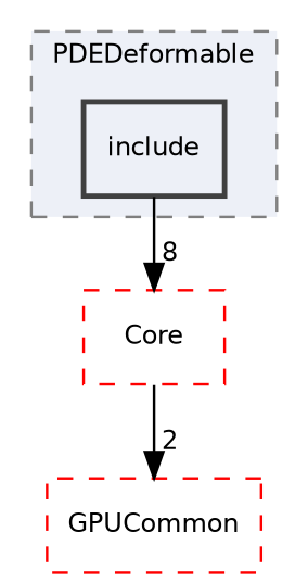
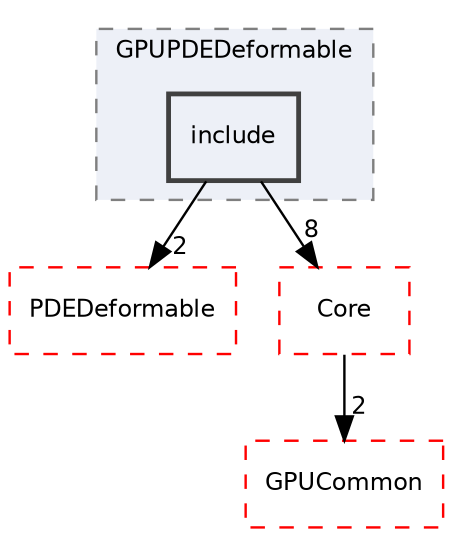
  digraph {
    compound=true
    node [color=red fillcolor="#edf0f7" fontname=Helvetica fontsize=10 shape=box style="dashed,"]
    edge [fontname=Helvetica fontsize=10 headlabel=2 labeldistance=1.5 labelfontname=Helvetica labelfontsize=10]
    n1 [color=grey25 label=include style="filled,bold,"]
+   n2 [label=PDEDeformable]
    n3 [label=Core]
    n4 [label=GPUCommon]
    subgraph cluster_1 {
      bgcolor="#edf0f7"
      fontname=Helvetica
      fontsize=10
-     label=PDEDeformable
+     label=GPUPDEDeformable
      pencolor=grey50
      style="filled,dashed,"
      n1
    }
+   n1 -> n2
    n1 -> n3 [headlabel=8]
    n3 -> n4
  }
